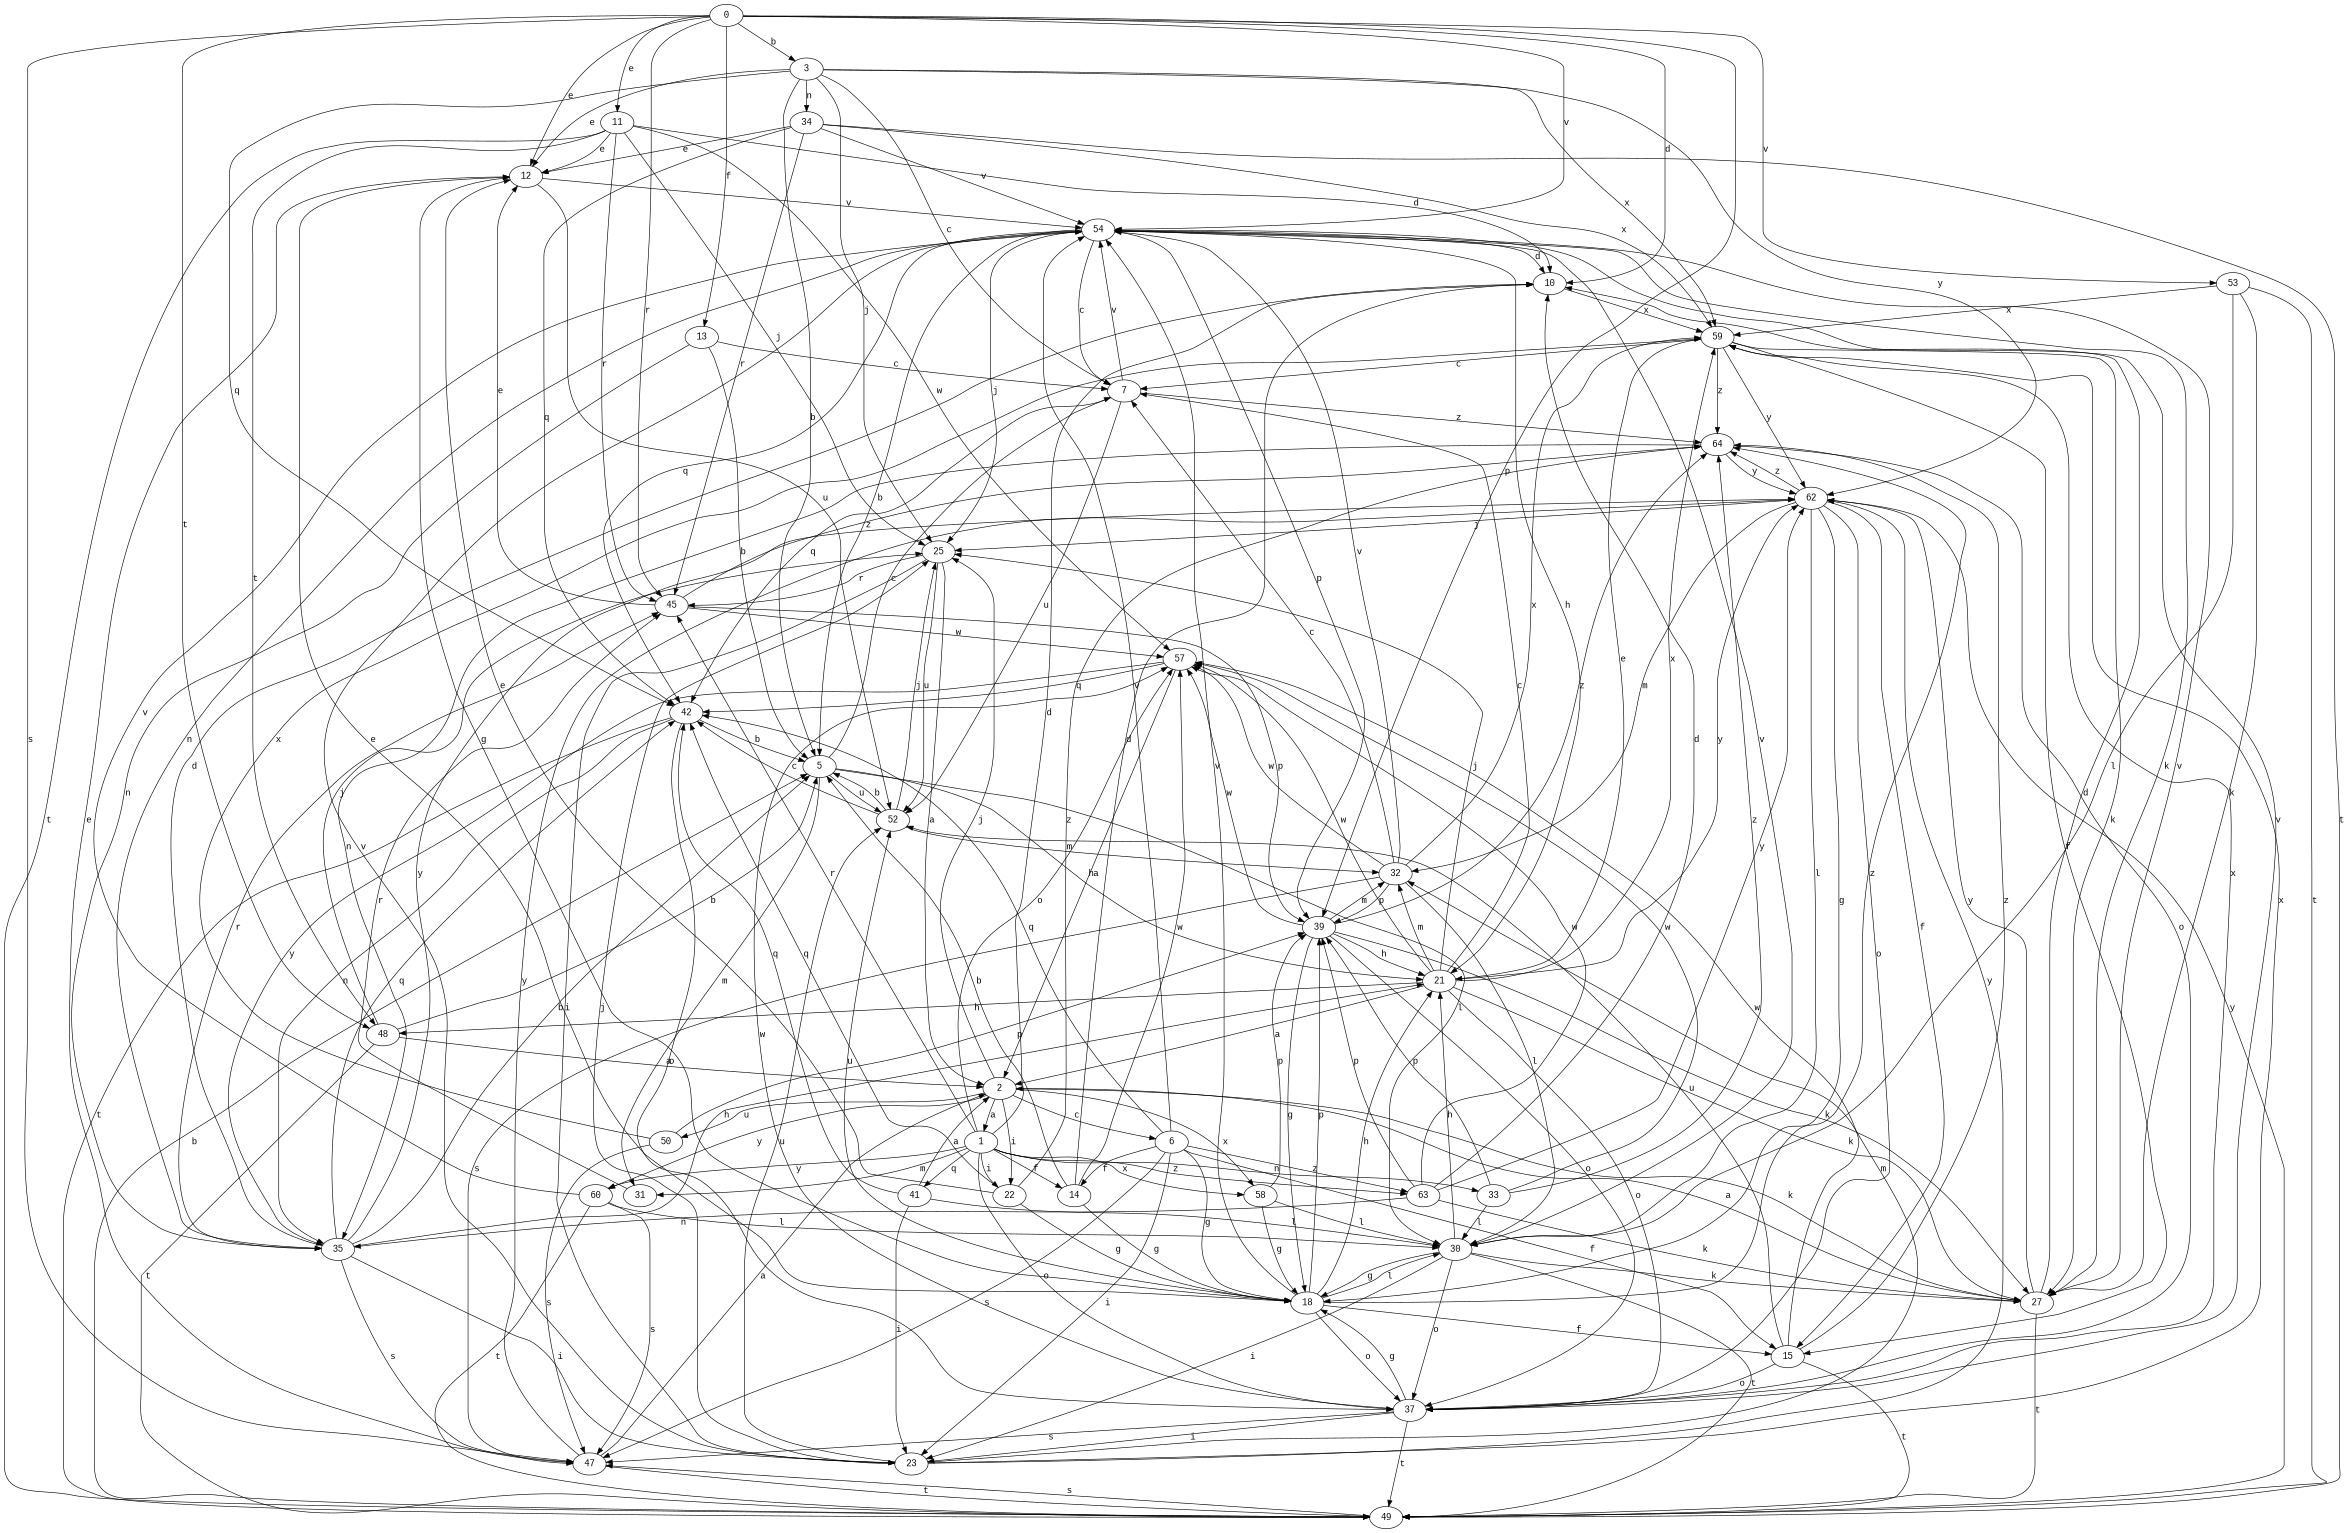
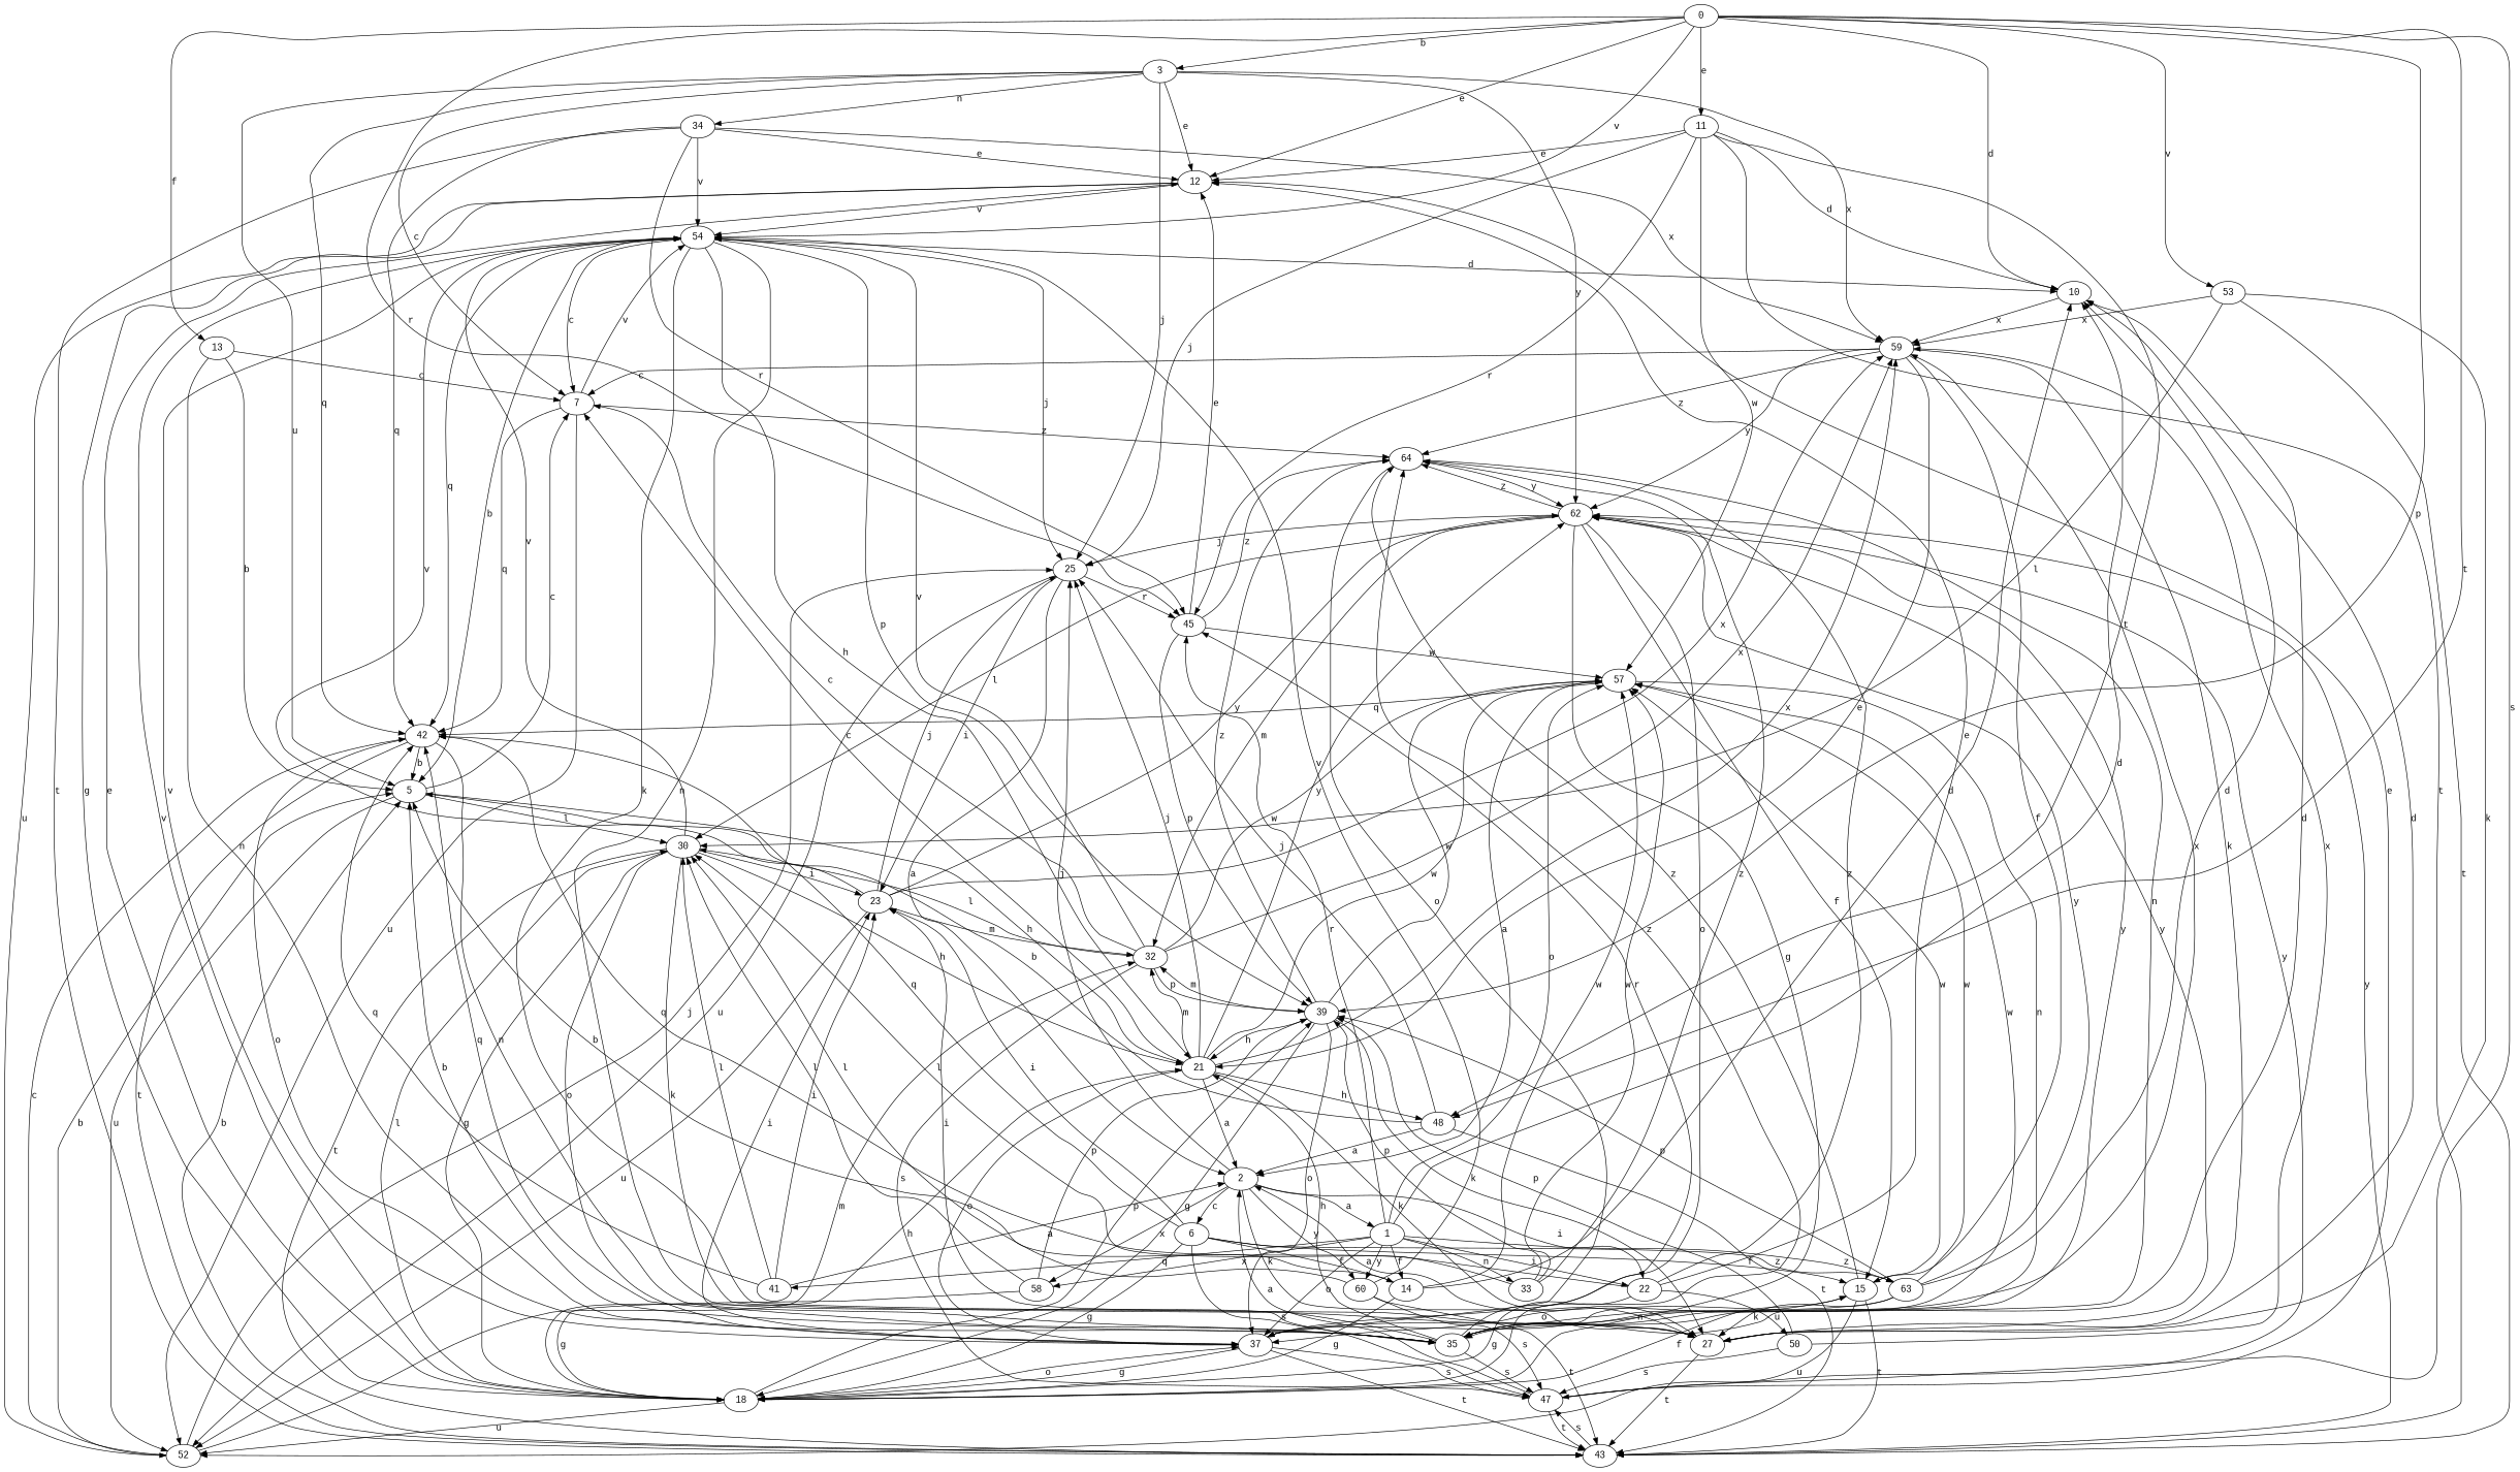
  strict digraph {
    fontname="Liberation Mono"
    node [fontname="Liberation Mono"]
    edge [fontname="Liberation Mono"]
    0
    3
    10
    11
    12
    13
    39
    45
    47
    48
    53
    54
    25
    5
    7
    34
    42
    59
    n19 [label=62]
    57
-   49
+   49 [label=43]
    52
    18
    35
    37
    27
    21
    64
    32
    2
    30
    1
    14
    22
-   31
    33
    41
    58
    60
    63
    23
    6
    50
    15
    0 -> 3 [label=b]
    0 -> 10 [label=d]
    0 -> 11 [label=e]
    0 -> 12 [label=e]
    0 -> 13 [label=f]
    0 -> 39 [label=p]
    0 -> 45 [label=r]
    0 -> 47 [label=s]
    0 -> 48 [label=t]
    0 -> 53 [label=v]
    0 -> 54 [label=v]
    3 -> 12 [label=e]
    3 -> 25 [label=j]
-   3 -> 5 [label=b]
+   3 -> 5 [label=u]
    3 -> 7 [label=c]
    3 -> 34 [label=n]
    3 -> 42 [label=q]
    3 -> 59 [label=x]
    3 -> n19 [label=y]
    10 -> 59 [label=x]
    11 -> 10 [label=d]
    11 -> 12 [label=e]
    11 -> 45 [label=r]
    11 -> 48 [label=t]
    11 -> 25 [label=j]
    11 -> 57 [label=w]
    11 -> 49 [label=t]
    12 -> 54 [label=v]
    12 -> 52 [label=u]
    12 -> 18 [label=g]
    13 -> 5 [label=b]
    13 -> 7 [label=c]
    13 -> 35 [label=n]
    39 -> 57 [label=w]
    39 -> 18 [label=g]
    39 -> 37 [label=o]
    39 -> 27 [label=k]
    39 -> 21 [label=h]
    39 -> 64 [label=z]
    39 -> 32 [label=m]
    45 -> 12 [label=e]
    45 -> 39 [label=p]
    45 -> 57 [label=w]
    45 -> 64 [label=z]
    47 -> 12 [label=e]
    47 -> n19 [label=y]
    47 -> 49 [label=t]
    47 -> 2 [label=a]
    48 -> 25 [label=j]
    48 -> 5 [label=b]
    48 -> 49 [label=t]
    48 -> 2 [label=a]
    53 -> 59 [label=x]
    53 -> 49 [label=t]
    53 -> 27 [label=k]
    53 -> 30 [label=l]
    54 -> 10 [label=d]
    54 -> 39 [label=p]
    54 -> 25 [label=j]
    54 -> 5 [label=b]
    54 -> 7 [label=c]
    54 -> 42 [label=q]
    54 -> 35 [label=n]
    54 -> 27 [label=k]
    54 -> 21 [label=h]
    25 -> 45 [label=r]
    25 -> 52 [label=u]
    25 -> 2 [label=a]
    25 -> 23 [label=i]
    5 -> 7 [label=c]
    5 -> 52 [label=u]
    5 -> 21 [label=h]
    5 -> 30 [label=l]
-   5 -> 31 [label=m]
    7 -> 54 [label=v]
    7 -> 42 [label=q]
    7 -> 52 [label=u]
    7 -> 64 [label=z]
    34 -> 12 [label=e]
    34 -> 45 [label=r]
    34 -> 54 [label=v]
    34 -> 42 [label=q]
    34 -> 59 [label=x]
    34 -> 49 [label=t]
    42 -> 5 [label=b]
    42 -> 49 [label=t]
    42 -> 35 [label=n]
    42 -> 37 [label=o]
    59 -> 7 [label=c]
    59 -> n19 [label=y]
    59 -> 27 [label=k]
    59 -> 21 [label=e]
    59 -> 64 [label=z]
    59 -> 15 [label=f]
    n19 -> 25 [label=j]
    n19 -> 18 [label=g]
    n19 -> 37 [label=o]
    n19 -> 64 [label=z]
    n19 -> 32 [label=m]
    n19 -> 30 [label=l]
    n19 -> 15 [label=f]
    57 -> 42 [label=q]
-   57 -> 35 [label=y]
+   57 -> 35 [label=n]
    57 -> 2 [label=a]
    49 -> 47 [label=s]
    49 -> 5 [label=b]
    49 -> n19 [label=y]
    52 -> 25 [label=j]
    52 -> 5 [label=b]
    52 -> 42 [label=c]
    52 -> 32 [label=m]
    18 -> 12 [label=e]
    18 -> 39 [label=p]
    18 -> 54 [label=v]
    18 -> 52 [label=u]
    18 -> 37 [label=o]
    18 -> 21 [label=h]
    18 -> 64 [label=z]
    18 -> 30 [label=l]
    18 -> 15 [label=f]
    35 -> 10 [label=d]
    35 -> 45 [label=r]
    35 -> 47 [label=s]
    35 -> 5 [label=b]
    35 -> 42 [label=q]
    35 -> n19 [label=y]
    35 -> 21 [label=h]
    35 -> 23 [label=i]
    37 -> 47 [label=s]
    37 -> 54 [label=v]
    37 -> 59 [label=x]
    37 -> 57 [label=w]
    37 -> 49 [label=t]
    37 -> 18 [label=g]
    37 -> 23 [label=i]
    27 -> 10 [label=d]
-   27 -> 54 [label=v]
    27 -> n19 [label=y]
    27 -> 49 [label=t]
    27 -> 2 [label=a]
    21 -> 48 [label=h]
    21 -> 25 [label=j]
    21 -> 7 [label=c]
    21 -> 59 [label=x]
    21 -> n19 [label=y]
    21 -> 57 [label=w]
    21 -> 37 [label=o]
    21 -> 27 [label=k]
    21 -> 32 [label=m]
    21 -> 2 [label=a]
    64 -> n19 [label=y]
    64 -> 35 [label=n]
    64 -> 37 [label=o]
    32 -> 39 [label=p]
    32 -> 47 [label=s]
    32 -> 54 [label=v]
    32 -> 7 [label=c]
    32 -> 59 [label=x]
    32 -> 57 [label=w]
    32 -> 30 [label=l]
    2 -> 25 [label=j]
    2 -> 27 [label=k]
    2 -> 1 [label=a]
    2 -> 22 [label=i]
    2 -> 58 [label=x]
    2 -> 60 [label=y]
    2 -> 6 [label=c]
-   2 -> 50 [label=u]
+   22 -> 50 [label=u]
    30 -> 54 [label=v]
    30 -> 49 [label=t]
    30 -> 18 [label=g]
    30 -> 37 [label=o]
    30 -> 27 [label=k]
    30 -> 21 [label=h]
    30 -> 23 [label=i]
    1 -> 10 [label=d]
    1 -> 45 [label=r]
    1 -> 57 [label=o]
    1 -> 37 [label=o]
    1 -> 14 [label=f]
    1 -> 22 [label=i]
-   1 -> 31 [label=m]
    1 -> 33 [label=n]
    1 -> 41 [label=q]
    1 -> 58 [label=x]
    1 -> 60 [label=y]
    1 -> 63 [label=z]
    14 -> 10 [label=d]
    14 -> 5 [label=b]
    14 -> 57 [label=w]
    14 -> 18 [label=g]
    22 -> 12 [label=e]
    22 -> 42 [label=q]
    22 -> 18 [label=g]
    22 -> 64 [label=z]
-   31 -> 45 [label=r]
    33 -> 39 [label=p]
    33 -> 57 [label=w]
    33 -> 64 [label=z]
    33 -> 30 [label=l]
    41 -> 42 [label=q]
    41 -> 2 [label=a]
    41 -> 30 [label=l]
    41 -> 23 [label=i]
    58 -> 39 [label=p]
    58 -> 18 [label=g]
    58 -> 30 [label=l]
    60 -> 47 [label=s]
    60 -> 54 [label=v]
    60 -> 49 [label=t]
    60 -> 30 [label=l]
    63 -> 10 [label=d]
    63 -> 39 [label=p]
    63 -> n19 [label=y]
    63 -> 57 [label=w]
    63 -> 35 [label=n]
    63 -> 27 [label=k]
    23 -> 54 [label=v]
    23 -> 25 [label=j]
    23 -> 59 [label=x]
    23 -> n19 [label=y]
    23 -> 52 [label=u]
    23 -> 32 [label=m]
    6 -> 47 [label=s]
-   6 -> 54 [label=v]
    6 -> 42 [label=q]
    6 -> 18 [label=g]
    6 -> 14 [label=f]
    6 -> 63 [label=z]
    6 -> 23 [label=i]
    6 -> 15 [label=f]
    50 -> 39 [label=p]
    50 -> 47 [label=s]
    50 -> 59 [label=x]
    15 -> 57 [label=w]
    15 -> 49 [label=t]
    15 -> 52 [label=u]
    15 -> 37 [label=o]
    15 -> 64 [label=z]
  }
